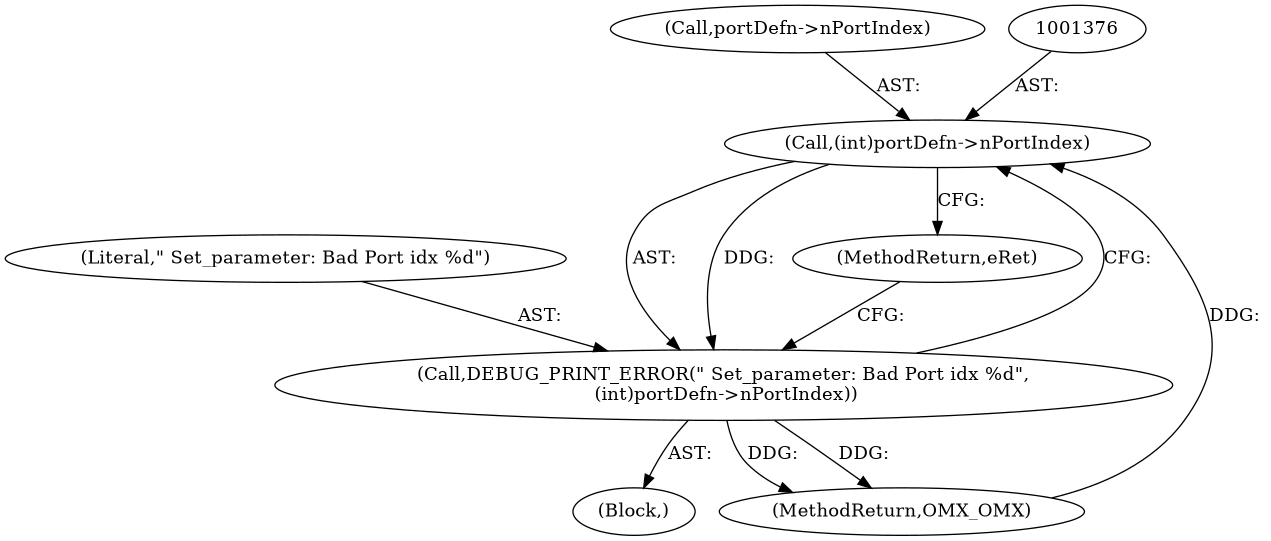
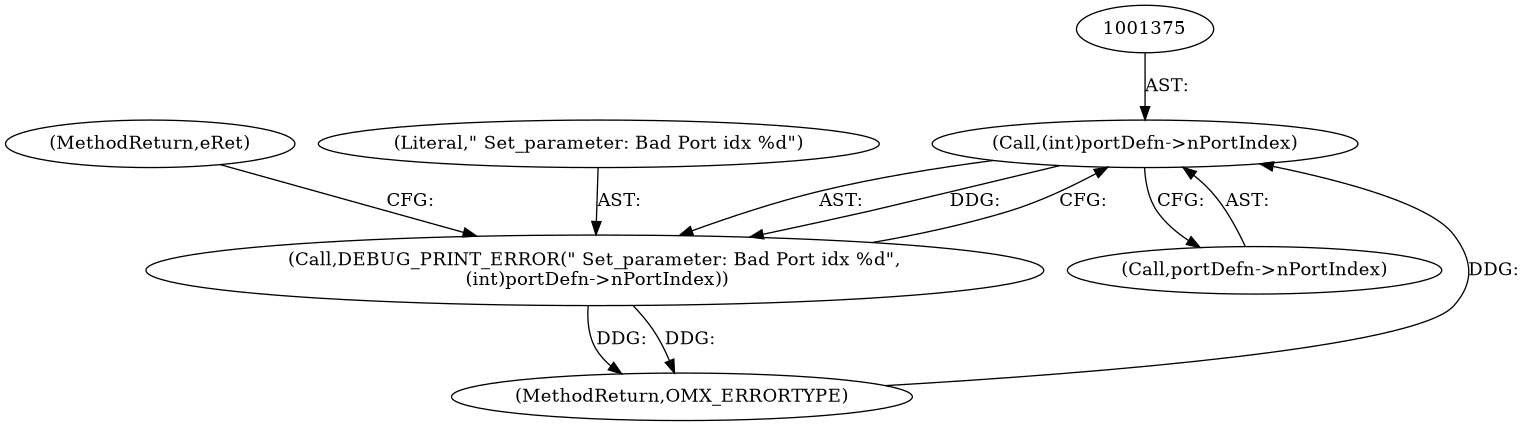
  digraph {
    n1 [label="(Call,(int)portDefn->nPortIndex)"]
    n2 [label="(Call,DEBUG_PRINT_ERROR(\" Set_parameter: Bad Port idx %d\",\n (int)portDefn->nPortIndex))"]
    n3 [label="(Call,portDefn->nPortIndex)"]
-   n4 [label="(MethodReturn,OMX_OMX)"]
-   n5 [label="(Block,)"]
+   n4 [label="(MethodReturn,OMX_ERRORTYPE)"]
    n6 [label="(MethodReturn,eRet)"]
    n7 [label="(Literal,\" Set_parameter: Bad Port idx %d\")"]
-   1001376
+   1001376 [label=1001375]
    n1 -> n2 [label="AST: "]
    n1 -> n2 [label="DDG: "]
-   n1 -> n6 [label="CFG: "]
+   n1 -> n3 [label="CFG: "]
    n2 -> n1 [label="CFG: "]
    n2 -> n4 [label="DDG: "]
    n2 -> n4 [label="DDG: "]
-   n2 -> n5 [label="AST: "]
    n3 -> n1 [label="AST: "]
    n4 -> n1 [label="DDG: "]
    n6 -> n2 [label="CFG: "]
    n7 -> n2 [label="AST: "]
    1001376 -> n1 [label="AST: "]
  }
